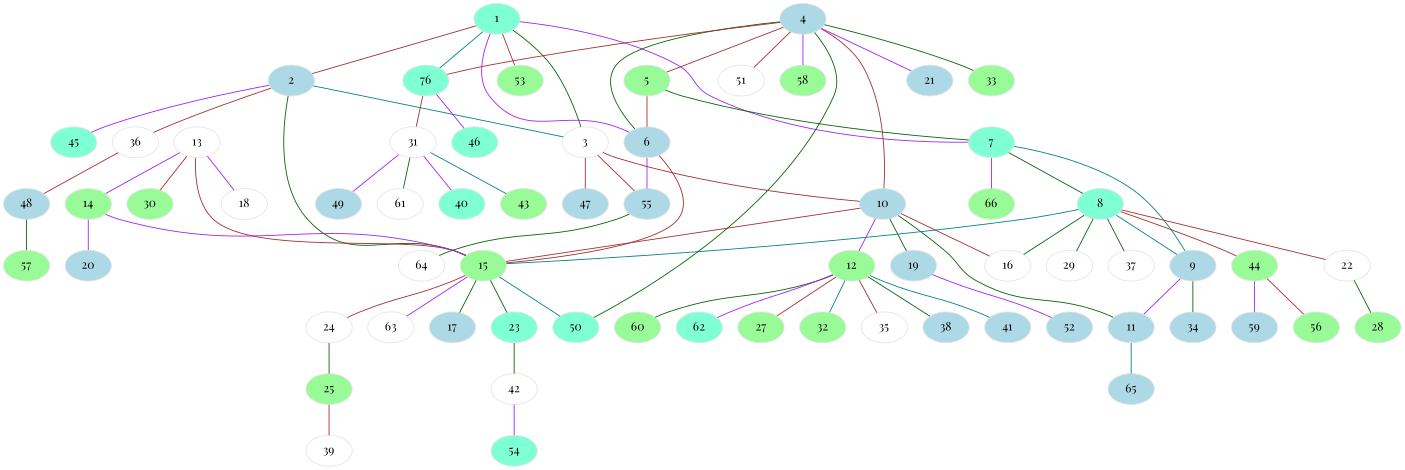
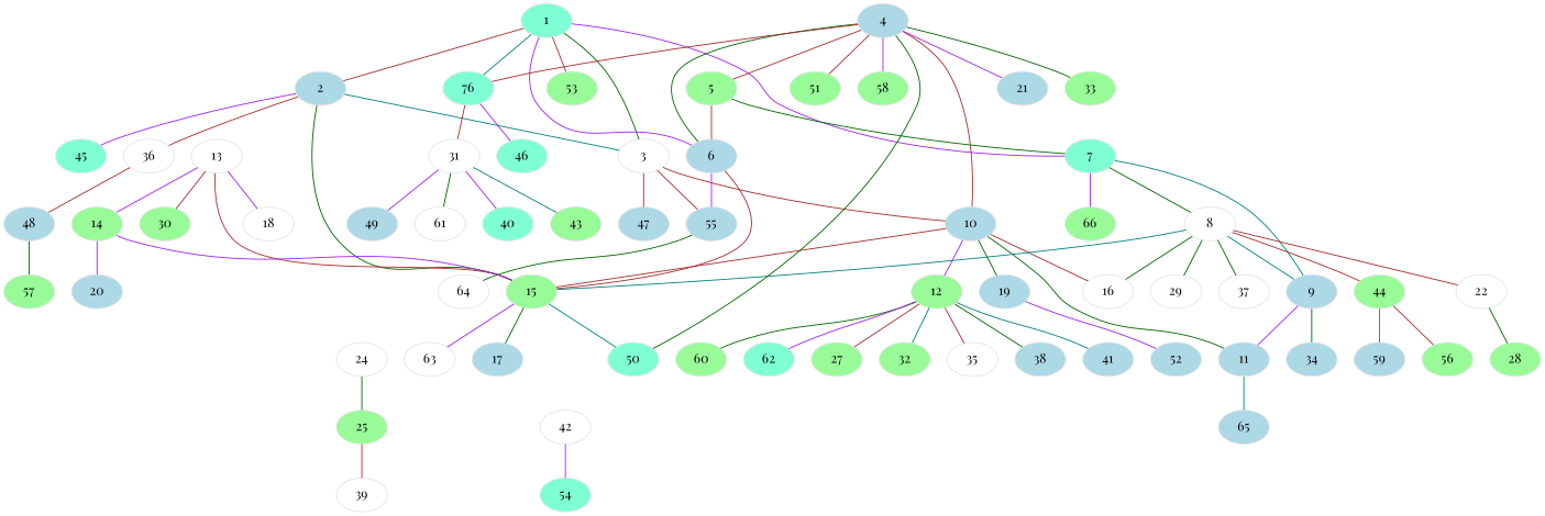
  graph {
    fontname="Playfair Display"
    node [color=gray90 fillcolor=lightblue fontname="Playfair Display" style=filled]
    edge [color=brown fontname="Playfair Display"]
    1 [fillcolor=aquamarine]
    2
    3 [fillcolor=white]
    6
    7 [fillcolor=aquamarine]
    n6 [fillcolor=aquamarine label=76]
    53 [fillcolor=palegreen]
    15 [fillcolor=palegreen]
    36 [fillcolor=white]
    45 [fillcolor=aquamarine]
    10
    47
    55
-   8 [fillcolor=aquamarine]
+   8 [fillcolor=white]
    9
    66 [fillcolor=palegreen]
    31 [fillcolor=white]
    46 [fillcolor=aquamarine]
    50 [fillcolor=aquamarine]
    17
-   23 [fillcolor=aquamarine]
    24 [fillcolor=white]
    63 [fillcolor=white]
    48
    16 [fillcolor=white]
    11
    12 [fillcolor=palegreen]
    19
    64 [fillcolor=white]
    4
    5 [fillcolor=palegreen]
    21
    33 [fillcolor=palegreen]
-   51 [fillcolor=white]
+   51 [fillcolor=palegreen]
    58 [fillcolor=palegreen]
    22 [fillcolor=white]
    29 [fillcolor=white]
    37 [fillcolor=white]
    44 [fillcolor=palegreen]
    34
    28 [fillcolor=palegreen]
    56 [fillcolor=palegreen]
    59
    65
    27 [fillcolor=palegreen]
    32 [fillcolor=palegreen]
    35 [fillcolor=white]
    38
    41
    60 [fillcolor=palegreen]
    62 [fillcolor=aquamarine]
    52
    13 [fillcolor=white]
    14 [fillcolor=palegreen]
    18 [fillcolor=white]
    30 [fillcolor=palegreen]
    20
    42 [fillcolor=white]
    25 [fillcolor=palegreen]
    54 [fillcolor=aquamarine]
    39 [fillcolor=white]
    40 [fillcolor=aquamarine]
    43 [fillcolor=palegreen]
    49
    61 [fillcolor=white]
    57 [fillcolor=palegreen]
    1 -- 2
    1 -- 3 [color=darkgreen]
    1 -- 6 [color=purple]
    1 -- 7 [color=purple]
    1 -- n6 [color=teal]
    1 -- 53
    2 -- 3 [color=teal]
    2 -- 15 [color=darkgreen]
    2 -- 36
    2 -- 45 [color=purple]
    3 -- 10
    3 -- 47
    3 -- 55
    6 -- 15
    6 -- 55 [color=purple]
    7 -- 8 [color=darkgreen]
    7 -- 9 [color=teal]
    7 -- 66 [color=purple]
    n6 -- 31
    n6 -- 46 [color=purple]
    15 -- 50 [color=teal]
    15 -- 17 [color=darkgreen]
-   15 -- 23 [color=darkgreen]
-   15 -- 24
    15 -- 63 [color=purple]
    36 -- 48
    10 -- 15
    10 -- 16
    10 -- 11 [color=darkgreen]
    10 -- 12 [color=purple]
    10 -- 19 [color=darkgreen]
    55 -- 64 [color=darkgreen]
    8 -- 15 [color=teal]
    8 -- 9 [color=teal]
    8 -- 16 [color=darkgreen]
    8 -- 22
    8 -- 29 [color=darkgreen]
    8 -- 37 [color=darkgreen]
    8 -- 44
    9 -- 11 [color=purple]
    9 -- 34 [color=darkgreen]
    31 -- 40 [color=purple]
    31 -- 43 [color=teal]
    31 -- 49 [color=purple]
    31 -- 61 [color=darkgreen]
-   23 -- 42 [color=darkgreen]
    24 -- 25 [color=darkgreen]
    48 -- 57 [color=darkgreen]
    11 -- 65 [color=teal]
    12 -- 27
    12 -- 32 [color=teal]
    12 -- 35
    12 -- 38 [color=darkgreen]
    12 -- 41 [color=teal]
    12 -- 60 [color=darkgreen]
    12 -- 62 [color=purple]
    19 -- 52 [color=purple]
    4 -- 6 [color=darkgreen]
    4 -- n6
    4 -- 10
    4 -- 50 [color=darkgreen]
    4 -- 5
    4 -- 21 [color=purple]
    4 -- 33 [color=darkgreen]
    4 -- 51
    4 -- 58 [color=purple]
    5 -- 6
    5 -- 7 [color=darkgreen]
    22 -- 28 [color=darkgreen]
    44 -- 56
    44 -- 59 [color=purple]
    13 -- 15
    13 -- 14 [color=purple]
    13 -- 18 [color=purple]
    13 -- 30
    14 -- 15 [color=purple]
    14 -- 20 [color=purple]
    42 -- 54 [color=purple]
    25 -- 39
  }
